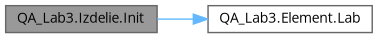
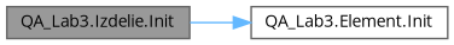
  digraph {
    rankdir=LR
    fontname="Open Sans"
    node [fontname="Open Sans" fontsize=10 shape=box style=filled]
    n1 [color=gray40 fillcolor=grey60 fontcolor=black height=0.2 label="QA_Lab3.Izdelie.Init" width=0.4]
-   n2 [color=grey40 fillcolor=white height=0.2 label="QA_Lab3.Element.Lab" width=0.4]
+   n2 [color=grey40 fillcolor=white height=0.2 label="QA_Lab3.Element.Init" width=0.4]
    n1 -> n2 [color=steelblue1 fontname="Open Sans" fontsize=10 labelfontname=Helvetica labelfontsize=10 style=solid]
  }
